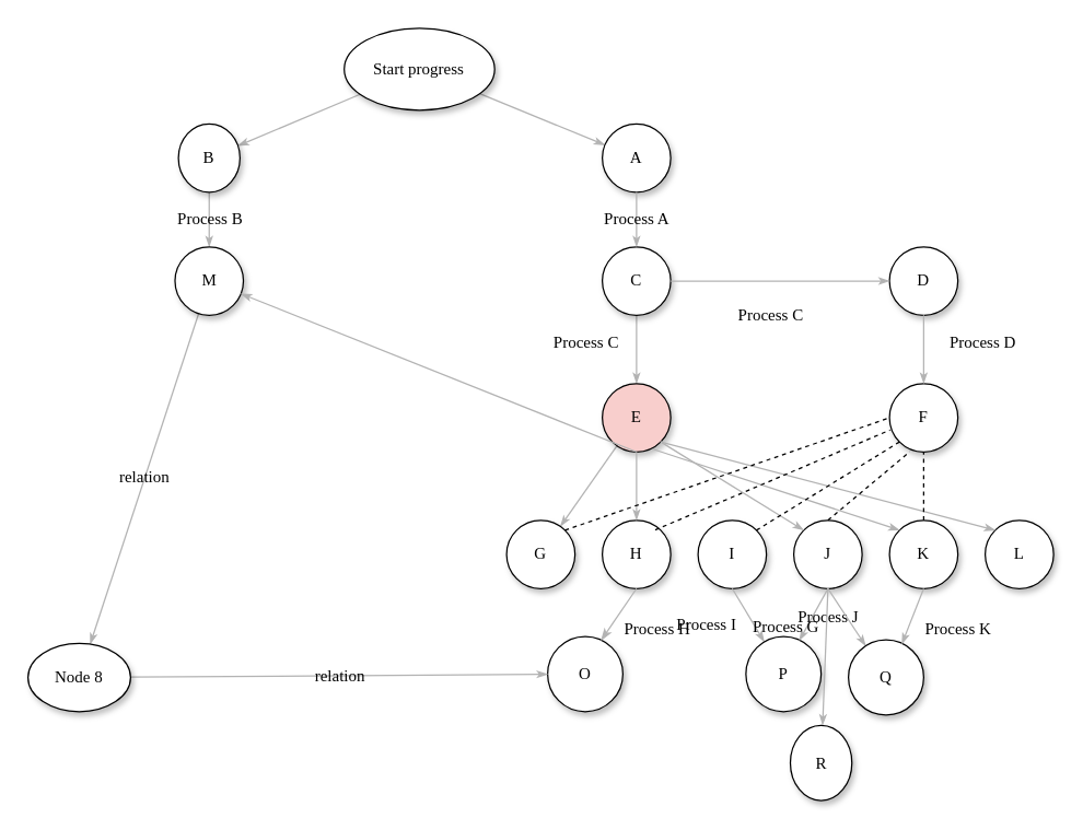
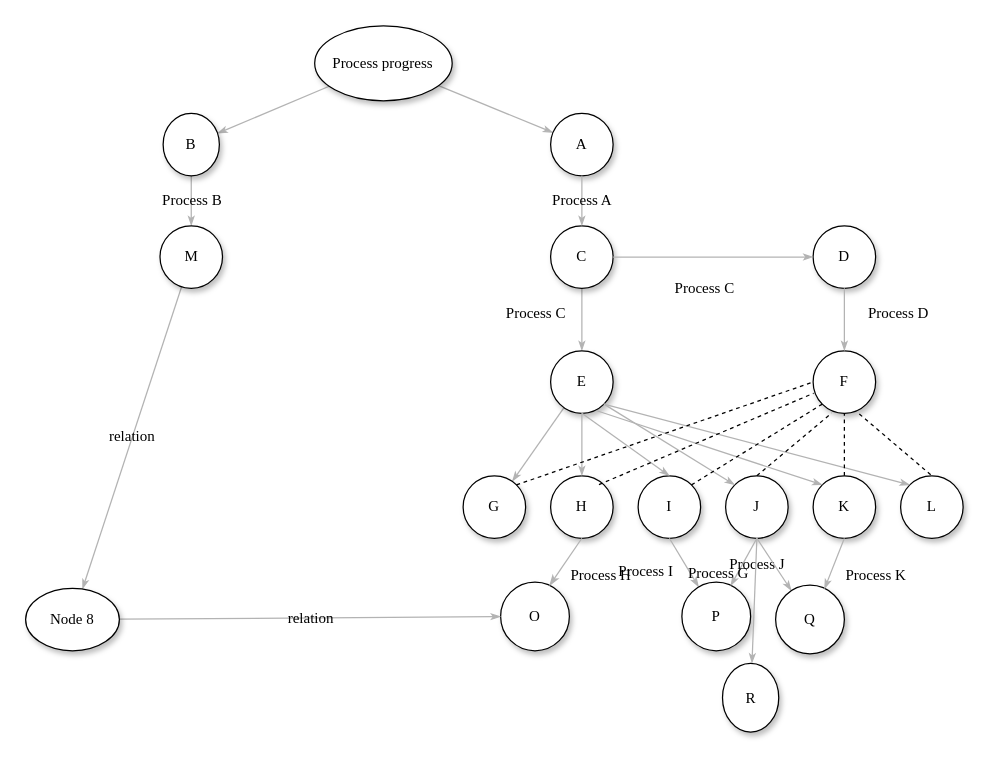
  <mxCell id="0" />
  <mxCell id="1" parent="0" />
  <mxCell id="2" value="" style="edgeStyle=none;rounded=1;html=1;labelBackgroundColor=none;startArrow=none;startFill=0;startSize=5;endArrow=classicThin;endFill=1;endSize=5;jettySize=auto;orthogonalLoop=1;strokeColor=#B3B3B3;strokeWidth=1;fontFamily=Verdana;fontSize=12" parent="1" source="4" target="15" edge="1"><mxGeometry x="0.051" y="-15" relative="1" as="geometry"><mxPoint as="offset" /></mxGeometry></mxCell>
  <mxCell id="3" value="" style="edgeStyle=none;rounded=1;html=1;labelBackgroundColor=none;startArrow=none;startFill=0;startSize=5;endArrow=classicThin;endFill=1;endSize=5;jettySize=auto;orthogonalLoop=1;strokeColor=#B3B3B3;strokeWidth=1;fontFamily=Verdana;fontSize=12" parent="1" source="4" target="7" edge="1"><mxGeometry x="-0.005" y="18" relative="1" as="geometry"><mxPoint as="offset" /></mxGeometry></mxCell>
- <mxCell id="4" value="Start progress" style="ellipse;whiteSpace=wrap;html=1;rounded=0;shadow=1;comic=0;labelBackgroundColor=none;strokeWidth=1;fontFamily=Verdana;fontSize=12;align=center;" parent="1" vertex="1"><mxGeometry x="251.25" y="20" width="110" height="60" as="geometry" /></mxCell>
+ <mxCell id="4" value="Process progress" style="ellipse;whiteSpace=wrap;html=1;rounded=0;shadow=1;comic=0;labelBackgroundColor=none;strokeWidth=1;fontFamily=Verdana;fontSize=12;align=center;" parent="1" vertex="1"><mxGeometry x="251.25" y="20" width="110" height="60" as="geometry" /></mxCell>
  <mxCell id="5" value="&lt;span&gt;F&lt;/span&gt;" style="ellipse;whiteSpace=wrap;html=1;rounded=0;shadow=1;comic=0;labelBackgroundColor=none;strokeWidth=1;fontFamily=Verdana;fontSize=12;align=center;" parent="1" vertex="1"><mxGeometry x="650" y="280" width="50" height="50" as="geometry" /></mxCell>
  <mxCell id="6" value="Process C" style="edgeStyle=none;rounded=1;html=1;labelBackgroundColor=none;startArrow=none;startFill=0;startSize=5;endArrow=classicThin;endFill=1;endSize=5;jettySize=auto;orthogonalLoop=1;strokeColor=#B3B3B3;strokeWidth=1;fontFamily=Verdana;fontSize=12;entryX=0.5;entryY=0;entryDx=0;entryDy=0;exitX=0.5;exitY=1;exitDx=0;exitDy=0;" parent="1" source="20" target="9" edge="1"><mxGeometry x="-0.2" y="-37" relative="1" as="geometry"><mxPoint as="offset" /></mxGeometry></mxCell>
  <mxCell id="7" value="&lt;span&gt;A&lt;/span&gt;" style="ellipse;whiteSpace=wrap;html=1;rounded=0;shadow=1;comic=0;labelBackgroundColor=none;strokeWidth=1;fontFamily=Verdana;fontSize=12;align=center;" parent="1" vertex="1"><mxGeometry x="440" y="90" width="50" height="50" as="geometry" /></mxCell>
  <mxCell id="8" value="" style="edgeStyle=none;rounded=1;html=1;labelBackgroundColor=none;startArrow=none;startFill=0;startSize=5;endArrow=classicThin;endFill=1;endSize=5;jettySize=auto;orthogonalLoop=1;strokeColor=#B3B3B3;strokeWidth=1;fontFamily=Verdana;fontSize=12" parent="1" source="9" target="10" edge="1"><mxGeometry x="0.242" y="-29" relative="1" as="geometry"><mxPoint as="offset" /></mxGeometry></mxCell>
- <mxCell id="9" value="&lt;span&gt;E&lt;/span&gt;" style="ellipse;whiteSpace=wrap;html=1;rounded=0;shadow=1;comic=0;labelBackgroundColor=none;strokeWidth=1;fontFamily=Verdana;fontSize=12;align=center;fillColor=#f8cecc;" parent="1" vertex="1"><mxGeometry x="440" y="280" width="50" height="50" as="geometry" /></mxCell>
+ <mxCell id="9" value="&lt;span&gt;E&lt;/span&gt;" style="ellipse;whiteSpace=wrap;html=1;rounded=0;shadow=1;comic=0;labelBackgroundColor=none;strokeWidth=1;fontFamily=Verdana;fontSize=12;align=center;" parent="1" vertex="1"><mxGeometry x="440" y="280" width="50" height="50" as="geometry" /></mxCell>
  <mxCell id="10" value="&lt;span&gt;G&lt;/span&gt;" style="ellipse;whiteSpace=wrap;html=1;rounded=0;shadow=1;comic=0;labelBackgroundColor=none;strokeWidth=1;fontFamily=Verdana;fontSize=12;align=center;" parent="1" vertex="1"><mxGeometry x="370" y="380" width="50" height="50" as="geometry" /></mxCell>
  <mxCell id="11" value="&lt;span&gt;D&lt;/span&gt;" style="ellipse;whiteSpace=wrap;html=1;rounded=0;shadow=1;comic=0;labelBackgroundColor=none;strokeWidth=1;fontFamily=Verdana;fontSize=12;align=center;" parent="1" vertex="1"><mxGeometry x="650" y="180" width="50" height="50" as="geometry" /></mxCell>
  <mxCell id="12" value="H" style="ellipse;whiteSpace=wrap;html=1;rounded=0;shadow=1;comic=0;labelBackgroundColor=none;strokeWidth=1;fontFamily=Verdana;fontSize=12;align=center;" parent="1" vertex="1"><mxGeometry x="440" y="380" width="50" height="50" as="geometry" /></mxCell>
  <mxCell id="13" value="O" style="ellipse;whiteSpace=wrap;html=1;rounded=0;shadow=1;comic=0;labelBackgroundColor=none;strokeWidth=1;fontFamily=Verdana;fontSize=12;align=center;" parent="1" vertex="1"><mxGeometry x="400" y="465" width="55" height="55" as="geometry" /></mxCell>
  <mxCell id="14" value="Process B" style="edgeStyle=none;rounded=1;html=1;labelBackgroundColor=none;startArrow=none;startFill=0;startSize=5;endArrow=classicThin;endFill=1;endSize=5;jettySize=auto;orthogonalLoop=1;strokeColor=#B3B3B3;strokeWidth=1;fontFamily=Verdana;fontSize=12" parent="1" source="15" target="17" edge="1"><mxGeometry x="0.002" relative="1" as="geometry"><mxPoint as="offset" /></mxGeometry></mxCell>
  <mxCell id="15" value="B" style="ellipse;whiteSpace=wrap;html=1;rounded=0;shadow=1;comic=0;labelBackgroundColor=none;strokeWidth=1;fontFamily=Verdana;fontSize=12;align=center;" parent="1" vertex="1"><mxGeometry x="130" y="90" width="45" height="50" as="geometry" /></mxCell>
  <mxCell id="16" value="relation" style="edgeStyle=none;rounded=1;html=1;labelBackgroundColor=none;startArrow=none;startFill=0;startSize=5;endArrow=classicThin;endFill=1;endSize=5;jettySize=auto;orthogonalLoop=1;strokeColor=#B3B3B3;strokeWidth=1;fontFamily=Verdana;fontSize=12" parent="1" source="17" target="19" edge="1"><mxGeometry relative="1" as="geometry" /></mxCell>
  <mxCell id="17" value="&lt;span&gt;M&lt;/span&gt;" style="ellipse;whiteSpace=wrap;html=1;rounded=0;shadow=1;comic=0;labelBackgroundColor=none;strokeWidth=1;fontFamily=Verdana;fontSize=12;align=center;" parent="1" vertex="1"><mxGeometry x="127.5" y="180" width="50" height="50" as="geometry" /></mxCell>
  <mxCell id="18" value="relation" style="edgeStyle=none;rounded=1;html=1;labelBackgroundColor=none;startArrow=none;startFill=0;startSize=5;endArrow=classicThin;endFill=1;endSize=5;jettySize=auto;orthogonalLoop=1;strokeColor=#B3B3B3;strokeWidth=1;fontFamily=Verdana;fontSize=12" parent="1" source="19" target="13" edge="1"><mxGeometry relative="1" as="geometry" /></mxCell>
  <mxCell id="19" value="&lt;span&gt;Node 8&lt;/span&gt;" style="ellipse;whiteSpace=wrap;html=1;rounded=0;shadow=1;comic=0;labelBackgroundColor=none;strokeWidth=1;fontFamily=Verdana;fontSize=12;align=center;" parent="1" vertex="1"><mxGeometry x="20" y="470" width="75" height="50" as="geometry" /></mxCell>
  <mxCell id="20" value="&lt;span&gt;C&lt;/span&gt;" style="ellipse;whiteSpace=wrap;html=1;rounded=0;shadow=1;comic=0;labelBackgroundColor=none;strokeWidth=1;fontFamily=Verdana;fontSize=12;align=center;" vertex="1" parent="1"><mxGeometry x="440" y="180" width="50" height="50" as="geometry" /></mxCell>
  <mxCell id="21" value="Process A" style="edgeStyle=none;rounded=1;html=1;labelBackgroundColor=none;startArrow=none;startFill=0;startSize=5;endArrow=classicThin;endFill=1;endSize=5;jettySize=auto;orthogonalLoop=1;strokeColor=#B3B3B3;strokeWidth=1;fontFamily=Verdana;fontSize=12;entryX=0.5;entryY=0;entryDx=0;entryDy=0;exitX=0.5;exitY=1;exitDx=0;exitDy=0;" edge="1" parent="1" source="7" target="20"><mxGeometry relative="1" as="geometry"><mxPoint x="506" y="147" as="sourcePoint" /><mxPoint x="544" y="193" as="targetPoint" /><mxPoint as="offset" /></mxGeometry></mxCell>
  <mxCell id="22" value="Process C" style="edgeStyle=none;rounded=1;html=1;labelBackgroundColor=none;startArrow=none;startFill=0;startSize=5;endArrow=classicThin;endFill=1;endSize=5;jettySize=auto;orthogonalLoop=1;strokeColor=#B3B3B3;strokeWidth=1;fontFamily=Verdana;fontSize=12;entryX=0;entryY=0.5;entryDx=0;entryDy=0;exitX=1;exitY=0.5;exitDx=0;exitDy=0;" edge="1" parent="1" source="20" target="11"><mxGeometry x="-0.091" y="-25" relative="1" as="geometry"><mxPoint x="516" y="157" as="sourcePoint" /><mxPoint x="554" y="203" as="targetPoint" /><mxPoint as="offset" /><Array as="points" /></mxGeometry></mxCell>
  <mxCell id="23" value="Process D" style="edgeStyle=none;rounded=1;html=1;labelBackgroundColor=none;startArrow=none;startFill=0;startSize=5;endArrow=classicThin;endFill=1;endSize=5;jettySize=auto;orthogonalLoop=1;strokeColor=#B3B3B3;strokeWidth=1;fontFamily=Verdana;fontSize=12;entryX=0.5;entryY=0;entryDx=0;entryDy=0;exitX=0.5;exitY=1;exitDx=0;exitDy=0;" edge="1" parent="1" source="11" target="5"><mxGeometry x="-0.2" y="43" relative="1" as="geometry"><mxPoint x="541" y="233" as="sourcePoint" /><mxPoint x="493" y="290" as="targetPoint" /><mxPoint as="offset" /><Array as="points" /></mxGeometry></mxCell>
  <mxCell id="24" value="" style="edgeStyle=none;rounded=1;html=1;labelBackgroundColor=none;startArrow=none;startFill=0;startSize=5;endArrow=classicThin;endFill=1;endSize=5;jettySize=auto;orthogonalLoop=1;strokeColor=#B3B3B3;strokeWidth=1;fontFamily=Verdana;fontSize=12;entryX=0.5;entryY=0;entryDx=0;entryDy=0;exitX=0.5;exitY=1;exitDx=0;exitDy=0;" edge="1" parent="1" source="9" target="12"><mxGeometry x="0.853" y="-32" relative="1" as="geometry"><mxPoint x="457" y="332" as="sourcePoint" /><mxPoint x="383" y="398" as="targetPoint" /><mxPoint as="offset" /></mxGeometry></mxCell>
  <mxCell id="25" value="I" style="ellipse;whiteSpace=wrap;html=1;rounded=0;shadow=1;comic=0;labelBackgroundColor=none;strokeWidth=1;fontFamily=Verdana;fontSize=12;align=center;" vertex="1" parent="1"><mxGeometry x="510" y="380" width="50" height="50" as="geometry" /></mxCell>
- <mxCell id="26" value="" style="edgeStyle=none;rounded=1;html=1;labelBackgroundColor=none;startArrow=none;startFill=0;startSize=5;endArrow=classicThin;endFill=1;endSize=5;jettySize=auto;orthogonalLoop=1;strokeColor=#B3B3B3;strokeWidth=1;fontFamily=Verdana;fontSize=12;exitX=0.5;exitY=1;exitDx=0;exitDy=0;" edge="1" parent="1" source="9" target="17"><mxGeometry x="0.029" y="22" relative="1" as="geometry"><mxPoint x="605" y="340" as="sourcePoint" /><mxPoint x="443" y="397" as="targetPoint" /><mxPoint as="offset" /></mxGeometry></mxCell>
+ <mxCell id="26" value="" style="edgeStyle=none;rounded=1;html=1;labelBackgroundColor=none;startArrow=none;startFill=0;startSize=5;endArrow=classicThin;endFill=1;endSize=5;jettySize=auto;orthogonalLoop=1;strokeColor=#B3B3B3;strokeWidth=1;fontFamily=Verdana;fontSize=12;entryX=0.5;entryY=0;entryDx=0;entryDy=0;exitX=0.5;exitY=1;exitDx=0;exitDy=0;" edge="1" parent="1" source="9" target="25"><mxGeometry x="0.029" y="22" relative="1" as="geometry"><mxPoint x="605" y="340" as="sourcePoint" /><mxPoint x="443" y="397" as="targetPoint" /><mxPoint as="offset" /></mxGeometry></mxCell>
  <mxCell id="27" value="&lt;span&gt;J&lt;/span&gt;" style="ellipse;whiteSpace=wrap;html=1;rounded=0;shadow=1;comic=0;labelBackgroundColor=none;strokeWidth=1;fontFamily=Verdana;fontSize=12;align=center;" vertex="1" parent="1"><mxGeometry x="580" y="380" width="50" height="50" as="geometry" /></mxCell>
  <mxCell id="28" value="K" style="ellipse;whiteSpace=wrap;html=1;rounded=0;shadow=1;comic=0;labelBackgroundColor=none;strokeWidth=1;fontFamily=Verdana;fontSize=12;align=center;" vertex="1" parent="1"><mxGeometry x="650" y="380" width="50" height="50" as="geometry" /></mxCell>
  <mxCell id="29" value="L" style="ellipse;whiteSpace=wrap;html=1;rounded=0;shadow=1;comic=0;labelBackgroundColor=none;strokeWidth=1;fontFamily=Verdana;fontSize=12;align=center;" vertex="1" parent="1"><mxGeometry x="720" y="380" width="50" height="50" as="geometry" /></mxCell>
  <mxCell id="30" value="" style="edgeStyle=none;rounded=1;html=1;labelBackgroundColor=none;startArrow=none;startFill=0;startSize=5;endArrow=classicThin;endFill=1;endSize=5;jettySize=auto;orthogonalLoop=1;strokeColor=#B3B3B3;strokeWidth=1;fontFamily=Verdana;fontSize=12;exitX=1;exitY=1;exitDx=0;exitDy=0;entryX=0;entryY=0;entryDx=0;entryDy=0;" edge="1" parent="1" source="9" target="27"><mxGeometry x="-0.012" y="12" relative="1" as="geometry"><mxPoint x="667" y="343" as="sourcePoint" /><mxPoint x="433" y="407" as="targetPoint" /><mxPoint as="offset" /></mxGeometry></mxCell>
  <mxCell id="31" value="" style="edgeStyle=none;rounded=1;html=1;labelBackgroundColor=none;startArrow=none;startFill=0;startSize=5;endArrow=classicThin;endFill=1;endSize=5;jettySize=auto;orthogonalLoop=1;strokeColor=#B3B3B3;strokeWidth=1;fontFamily=Verdana;fontSize=12;exitX=0.74;exitY=0.96;exitDx=0;exitDy=0;entryX=0;entryY=0;entryDx=0;entryDy=0;exitPerimeter=0;" edge="1" parent="1" source="9" target="28"><mxGeometry x="-0.012" y="12" relative="1" as="geometry"><mxPoint x="687" y="363" as="sourcePoint" /><mxPoint x="453" y="427" as="targetPoint" /><mxPoint as="offset" /></mxGeometry></mxCell>
  <mxCell id="32" value="" style="edgeStyle=none;rounded=1;html=1;labelBackgroundColor=none;startArrow=none;startFill=0;startSize=5;endArrow=classicThin;endFill=1;endSize=5;jettySize=auto;orthogonalLoop=1;strokeColor=#B3B3B3;strokeWidth=1;fontFamily=Verdana;fontSize=12;exitX=1;exitY=1;exitDx=0;exitDy=0;entryX=0;entryY=0;entryDx=0;entryDy=0;" edge="1" parent="1" source="9" target="29"><mxGeometry x="-0.012" y="12" relative="1" as="geometry"><mxPoint x="707" y="383" as="sourcePoint" /><mxPoint x="473" y="447" as="targetPoint" /><mxPoint as="offset" /></mxGeometry></mxCell>
  <mxCell id="33" value="Process H" style="edgeStyle=none;rounded=1;html=1;labelBackgroundColor=none;startArrow=none;startFill=0;endArrow=classicThin;endFill=1;jettySize=auto;orthogonalLoop=1;strokeColor=#B3B3B3;strokeWidth=1;fontFamily=Verdana;fontSize=12;entryX=0.71;entryY=0.055;entryDx=0;entryDy=0;entryPerimeter=0;exitX=0.5;exitY=1;exitDx=0;exitDy=0;" edge="1" parent="1" source="12" target="13"><mxGeometry x="-0.291" y="29" relative="1" as="geometry"><mxPoint x="414" y="438" as="sourcePoint" /><mxPoint x="427" y="472" as="targetPoint" /><mxPoint as="offset" /></mxGeometry></mxCell>
  <mxCell id="34" value="Process I" style="edgeStyle=none;rounded=1;html=1;labelBackgroundColor=none;startArrow=none;startFill=0;startSize=5;endArrow=classicThin;endFill=1;endSize=5;jettySize=auto;orthogonalLoop=1;strokeColor=#B3B3B3;strokeWidth=1;fontFamily=Verdana;fontSize=12;exitX=0.5;exitY=1;exitDx=0;exitDy=0;" edge="1" parent="1" target="35" source="25"><mxGeometry x="-0.414" y="-30" relative="1" as="geometry"><mxPoint x="540" y="420" as="sourcePoint" /><mxPoint as="offset" /></mxGeometry></mxCell>
  <mxCell id="35" value="P" style="ellipse;whiteSpace=wrap;html=1;rounded=0;shadow=1;comic=0;labelBackgroundColor=none;strokeWidth=1;fontFamily=Verdana;fontSize=12;align=center;" vertex="1" parent="1"><mxGeometry x="545" y="465" width="55" height="55" as="geometry" /></mxCell>
  <mxCell id="36" value="Process J" style="edgeStyle=none;rounded=1;html=1;labelBackgroundColor=none;startArrow=none;startFill=0;startSize=5;endArrow=classicThin;endFill=1;endSize=5;jettySize=auto;orthogonalLoop=1;strokeColor=#B3B3B3;strokeWidth=1;fontFamily=Verdana;fontSize=12;entryX=0.71;entryY=0.055;entryDx=0;entryDy=0;entryPerimeter=0;exitX=0.5;exitY=1;exitDx=0;exitDy=0;" edge="1" parent="1" target="35" source="27"><mxGeometry x="-0.193" y="10" relative="1" as="geometry"><mxPoint x="610" y="420" as="sourcePoint" /><mxPoint x="572" y="472" as="targetPoint" /><mxPoint as="offset" /></mxGeometry></mxCell>
  <mxCell id="37" value="" style="edgeStyle=none;rounded=1;html=1;labelBackgroundColor=none;startArrow=none;startFill=0;startSize=5;endArrow=classicThin;endFill=1;endSize=5;jettySize=auto;orthogonalLoop=1;strokeColor=#B3B3B3;strokeWidth=1;fontFamily=Verdana;fontSize=12;exitX=0.5;exitY=1;exitDx=0;exitDy=0;" edge="1" parent="1" target="38" source="27"><mxGeometry x="0.111" y="24" relative="1" as="geometry"><mxPoint x="624" y="430" as="sourcePoint" /><mxPoint as="offset" /></mxGeometry></mxCell>
  <mxCell id="38" value="Q" style="ellipse;whiteSpace=wrap;html=1;rounded=0;shadow=1;comic=0;labelBackgroundColor=none;strokeWidth=1;fontFamily=Verdana;fontSize=12;align=center;" vertex="1" parent="1"><mxGeometry x="620" y="467.5" width="55" height="55" as="geometry" /></mxCell>
  <mxCell id="39" value="Process K" style="edgeStyle=none;rounded=1;html=1;labelBackgroundColor=none;startArrow=none;startFill=0;startSize=5;endArrow=classicThin;endFill=1;endSize=5;jettySize=auto;orthogonalLoop=1;strokeColor=#B3B3B3;strokeWidth=1;fontFamily=Verdana;fontSize=12;entryX=0.71;entryY=0.055;entryDx=0;entryDy=0;entryPerimeter=0;exitX=0.5;exitY=1;exitDx=0;exitDy=0;" edge="1" parent="1" target="38" source="28"><mxGeometry x="-0.136" y="34" relative="1" as="geometry"><mxPoint x="685" y="432" as="sourcePoint" /><mxPoint x="647" y="474" as="targetPoint" /><mxPoint as="offset" /></mxGeometry></mxCell>
  <mxCell id="40" value="Process G" style="edgeStyle=none;rounded=1;html=1;labelBackgroundColor=none;startArrow=none;startFill=0;startSize=5;endArrow=classicThin;endFill=1;endSize=5;jettySize=auto;orthogonalLoop=1;strokeColor=#B3B3B3;strokeWidth=1;fontFamily=Verdana;fontSize=12;exitX=0.5;exitY=1;exitDx=0;exitDy=0;" edge="1" parent="1" target="41" source="27"><mxGeometry x="-0.414" y="-30" relative="1" as="geometry"><mxPoint x="589" y="520" as="sourcePoint" /><mxPoint as="offset" /></mxGeometry></mxCell>
  <mxCell id="41" value="R" style="ellipse;whiteSpace=wrap;html=1;rounded=0;shadow=1;comic=0;labelBackgroundColor=none;strokeWidth=1;fontFamily=Verdana;fontSize=12;align=center;" vertex="1" parent="1"><mxGeometry x="577.5" y="530" width="45" height="55" as="geometry" /></mxCell>
  <mxCell id="42" value="" style="endArrow=none;dashed=1;html=1;rounded=0;entryX=0;entryY=0.5;entryDx=0;entryDy=0;exitX=1;exitY=0;exitDx=0;exitDy=0;" edge="1" parent="1" source="10" target="5"><mxGeometry width="50" height="50" relative="1" as="geometry"><mxPoint x="562.5" y="320" as="sourcePoint" /><mxPoint x="632.5" y="270" as="targetPoint" /></mxGeometry></mxCell>
  <mxCell id="43" value="" style="endArrow=none;dashed=1;html=1;rounded=0;exitX=0.773;exitY=0.142;exitDx=0;exitDy=0;entryX=0.008;entryY=0.68;entryDx=0;entryDy=0;exitPerimeter=0;entryPerimeter=0;" edge="1" parent="1" source="12" target="5"><mxGeometry width="50" height="50" relative="1" as="geometry"><mxPoint x="423" y="397" as="sourcePoint" /><mxPoint x="640" y="340" as="targetPoint" /></mxGeometry></mxCell>
  <mxCell id="44" value="" style="endArrow=none;dashed=1;html=1;rounded=0;entryX=0;entryY=1;entryDx=0;entryDy=0;exitX=1;exitY=0;exitDx=0;exitDy=0;" edge="1" parent="1" source="25" target="5"><mxGeometry width="50" height="50" relative="1" as="geometry"><mxPoint x="433" y="407" as="sourcePoint" /><mxPoint x="670" y="325" as="targetPoint" /></mxGeometry></mxCell>
  <mxCell id="45" value="" style="endArrow=none;dashed=1;html=1;rounded=0;entryX=0.297;entryY=0.997;entryDx=0;entryDy=0;exitX=0.5;exitY=0;exitDx=0;exitDy=0;entryPerimeter=0;" edge="1" parent="1" source="27" target="5"><mxGeometry width="50" height="50" relative="1" as="geometry"><mxPoint x="443" y="417" as="sourcePoint" /><mxPoint x="680" y="335" as="targetPoint" /></mxGeometry></mxCell>
  <mxCell id="46" value="" style="endArrow=none;dashed=1;html=1;rounded=0;exitX=0.5;exitY=0;exitDx=0;exitDy=0;entryX=0.5;entryY=1;entryDx=0;entryDy=0;" edge="1" parent="1" source="28" target="5"><mxGeometry width="50" height="50" relative="1" as="geometry"><mxPoint x="453" y="427" as="sourcePoint" /><mxPoint x="700" y="350" as="targetPoint" /></mxGeometry></mxCell>
+ <mxCell id="47" value="" style="endArrow=none;dashed=1;html=1;rounded=0;entryX=0.5;entryY=0;entryDx=0;entryDy=0;exitX=0.739;exitY=1.011;exitDx=0;exitDy=0;exitPerimeter=0;" edge="1" parent="1" source="5" target="29"><mxGeometry width="50" height="50" relative="1" as="geometry"><mxPoint x="463" y="437" as="sourcePoint" /><mxPoint x="700" y="355" as="targetPoint" /></mxGeometry></mxCell>
